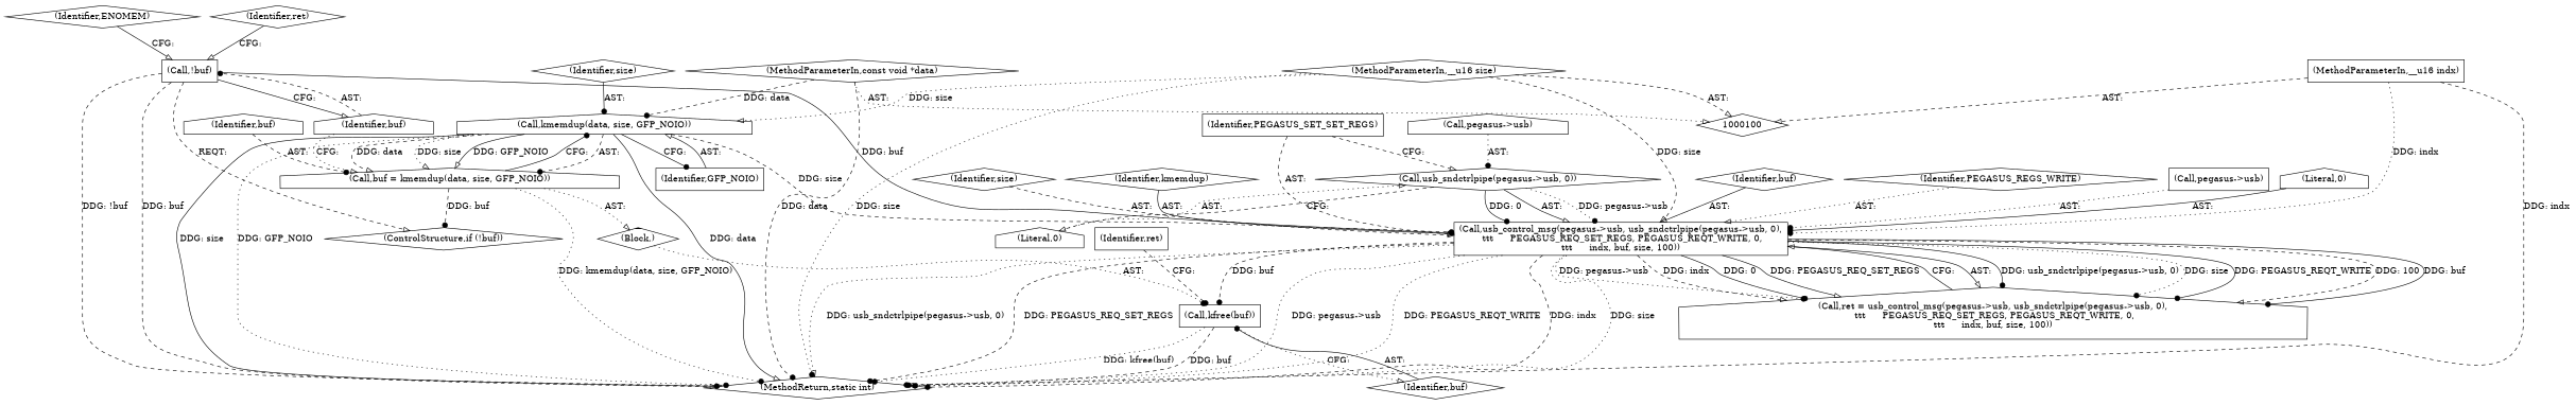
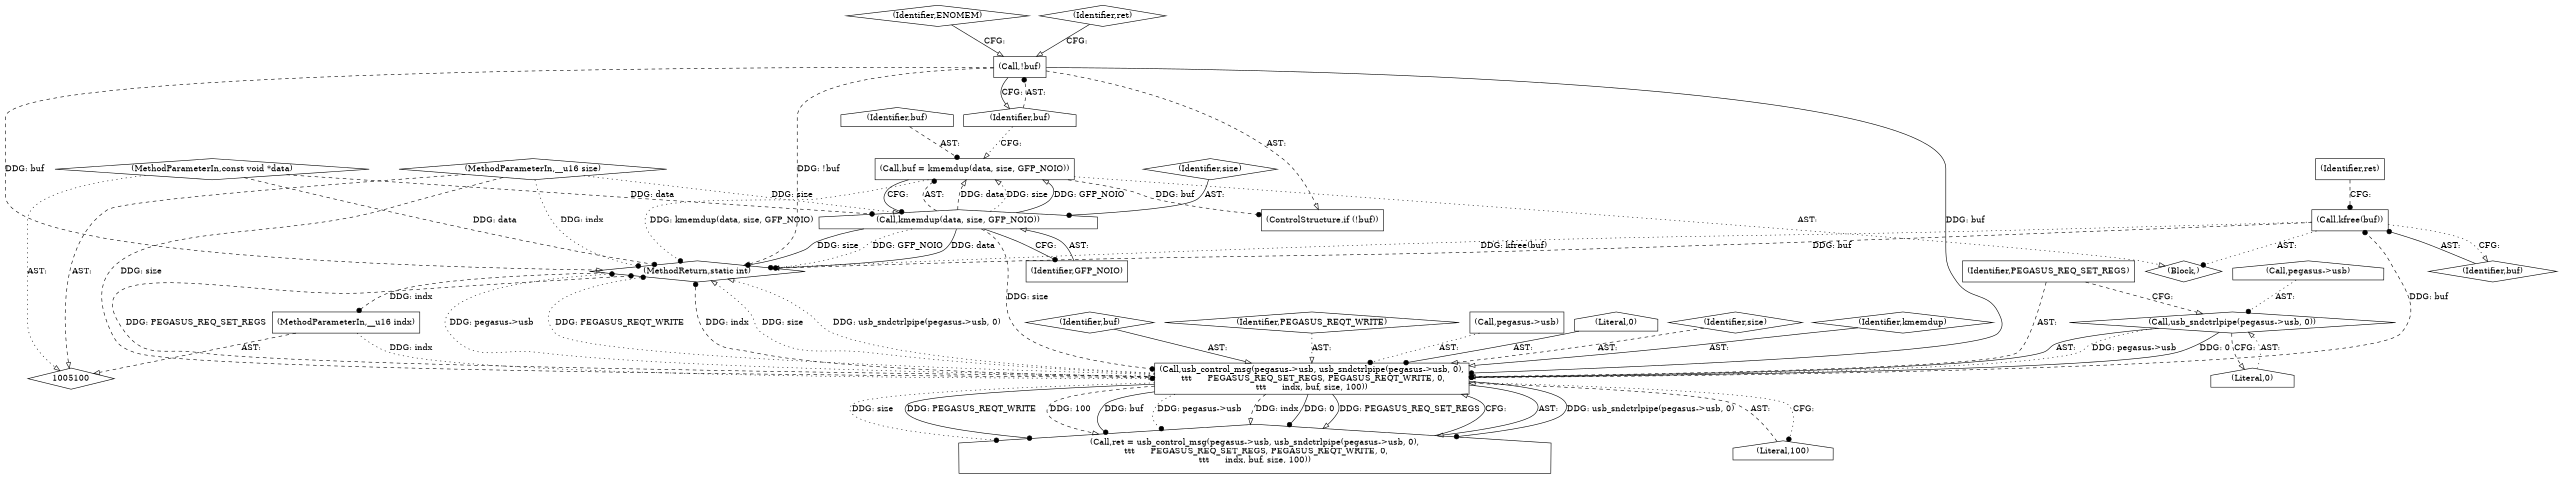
  digraph {
    node [shape=diamond]
    edge [arrowhead=dot style=dashed]
    n1 [label="(Call,kfree(buf))" shape=box]
    n2 [label="(MethodReturn,static int)"]
    n3 [label="(Identifier,buf)"]
    n4 [label="(Block,)"]
    n5 [label="(Call,usb_control_msg(pegasus->usb, usb_sndctrlpipe(pegasus->usb, 0),\n \t\t\t      PEGASUS_REQ_SET_REGS, PEGASUS_REQT_WRITE, 0,\n\t\t\t      indx, buf, size, 100))" shape=box]
    n6 [label="(Call,ret = usb_control_msg(pegasus->usb, usb_sndctrlpipe(pegasus->usb, 0),\n \t\t\t      PEGASUS_REQ_SET_REGS, PEGASUS_REQT_WRITE, 0,\n\t\t\t      indx, buf, size, 100))" shape=house]
+   n7 [label="(Literal,100)" shape=house]
    n8 [label="(Call,usb_sndctrlpipe(pegasus->usb, 0))"]
    n9 [label="(Literal,0)" shape=house]
    n10 [label="(MethodParameterIn,__u16 indx)" shape=box]
-   1000100
+   1000100 [label=1005100]
    n12 [label="(Call,!buf)" shape=box]
    n13 [label="(Identifier,buf)" shape=house]
-   n14 [label="(ControlStructure,if (!buf))"]
-   n15 [label="(Call,buf = kmemdup(data, size, GFP_NOIO))" shape=house]
+   n14 [label="(ControlStructure,if (!buf))" shape=box]
+   n15 [label="(Call,buf = kmemdup(data, size, GFP_NOIO))" shape=box]
    n16 [label="(Call,kmemdup(data, size, GFP_NOIO))" shape=house]
    n17 [label="(Identifier,GFP_NOIO)" shape=box]
    n18 [label="(MethodParameterIn,const void *data)"]
    n19 [label="(MethodParameterIn,__u16 size)"]
    n20 [label="(Identifier,ret)" shape=box]
    n21 [label="(Identifier,buf)"]
    n22 [label="(Identifier,size)"]
    n23 [label="(Identifier,ENOMEM)"]
    n24 [label="(Identifier,buf)" shape=house]
-   n25 [label="(Identifier,PEGASUS_SET_SET_REGS)" shape=box]
-   n26 [label="(Identifier,PEGASUS_REGS_WRITE)"]
+   n25 [label="(Identifier,PEGASUS_REQ_SET_REGS)" shape=box]
+   n26 [label="(Identifier,PEGASUS_REQT_WRITE)"]
    n27 [label="(Call,pegasus->usb)" shape=house]
    n28 [label="(Identifier,ret)"]
    n29 [label="(Call,pegasus->usb)" shape=box]
    n30 [label="(Literal,0)" shape=house]
    n31 [label="(Identifier,size)"]
    n32 [label="(Identifier,kmemdup)"]
    n1 -> n2 [label="DDG: kfree(buf)" style=dotted]
    n1 -> n2 [arrowhead=onormal label="DDG: buf"]
    n1 -> n3 [arrowhead=onormal label="CFG: " style=dotted]
-   n4 -> n1 [label="AST: " style=dotted]
+   n1 -> n4 [label="AST: " style=dotted]
    n3 -> n1 [label="AST: " style=solid]
    n5 -> n1 [label="DDG: buf"]
    n5 -> n2 [arrowhead=onormal label="DDG: usb_sndctrlpipe(pegasus->usb, 0)" style=dotted]
    n5 -> n2 [label="DDG: PEGASUS_REQ_SET_REGS"]
    n5 -> n2 [label="DDG: pegasus->usb" style=dotted]
    n5 -> n2 [label="DDG: PEGASUS_REQT_WRITE" style=dotted]
    n5 -> n2 [label="DDG: indx"]
    n5 -> n2 [arrowhead=onormal label="DDG: size" style=dotted]
    n5 -> n6 [arrowhead=onormal label="AST: " style=solid]
    n5 -> n6 [label="DDG: usb_sndctrlpipe(pegasus->usb, 0)" style=solid]
    n5 -> n6 [label="DDG: size" style=dotted]
    n5 -> n6 [label="DDG: PEGASUS_REQT_WRITE" style=solid]
    n5 -> n6 [arrowhead=onormal label="DDG: 100"]
    n5 -> n6 [label="DDG: buf" style=solid]
    n5 -> n6 [label="DDG: pegasus->usb" style=dotted]
    n5 -> n6 [arrowhead=onormal label="DDG: indx"]
    n5 -> n6 [label="DDG: 0" style=solid]
    n5 -> n6 [arrowhead=onormal label="DDG: PEGASUS_REQ_SET_REGS" style=solid]
+   n5 -> n7 [label="CFG: " style=dotted]
    n6 -> n5 [arrowhead=onormal label="CFG: " style=solid]
+   n7 -> n5 [arrowhead=onormal label="AST: "]
    n8 -> n5 [arrowhead=onormal label="AST: " style=solid]
    n8 -> n5 [label="DDG: pegasus->usb" style=dotted]
    n8 -> n5 [label="DDG: 0" style=solid]
    n8 -> n9 [arrowhead=onormal label="CFG: "]
    n9 -> n8 [arrowhead=onormal label="AST: " style=dotted]
-   n10 -> n2 [label="DDG: indx"]
+   n2 -> n10 [label="DDG: indx"]
    n10 -> n5 [label="DDG: indx" style=dotted]
    n10 -> 1000100 [arrowhead=onormal label="AST: "]
    n12 -> n2 [arrowhead=onormal label="DDG: !buf"]
    n12 -> n2 [arrowhead=onormal label="DDG: buf"]
    n12 -> n5 [label="DDG: buf" style=solid]
    n12 -> n13 [arrowhead=onormal label="CFG: " style=solid]
-   n12 -> n14 [arrowhead=onormal label="REQT: "]
+   n12 -> n14 [arrowhead=onormal label="AST: "]
    n13 -> n12 [label="AST: "]
    n13 -> n15 [arrowhead=onormal label="CFG: " style=dotted]
    n15 -> n2 [label="DDG: kmemdup(data, size, GFP_NOIO)" style=dotted]
    n15 -> n4 [arrowhead=onormal label="AST: " style=dotted]
    n15 -> n14 [label="DDG: buf"]
    n15 -> n16 [label="CFG: " style=solid]
    n16 -> n2 [label="DDG: size" style=solid]
    n16 -> n2 [label="DDG: GFP_NOIO" style=dotted]
    n16 -> n2 [arrowhead=onormal label="DDG: data" style=solid]
    n16 -> n5 [label="DDG: size"]
    n16 -> n15 [label="AST: "]
    n16 -> n15 [arrowhead=onormal label="DDG: data"]
    n16 -> n15 [arrowhead=onormal label="DDG: size" style=dotted]
    n16 -> n15 [arrowhead=onormal label="DDG: GFP_NOIO" style=solid]
    n16 -> n17 [label="CFG: " style=solid]
    n17 -> n16 [arrowhead=onormal label="AST: " style=solid]
    n18 -> n2 [label="DDG: data"]
    n18 -> 1000100 [arrowhead=onormal label="AST: " style=dotted]
    n18 -> n16 [label="DDG: data"]
-   n19 -> n2 [label="DDG: size" style=dotted]
+   n19 -> n2 [label="DDG: indx" style=dotted]
    n19 -> n5 [arrowhead=onormal label="DDG: size"]
    n19 -> 1000100 [arrowhead=onormal label="AST: "]
    n19 -> n16 [arrowhead=onormal label="DDG: size" style=dotted]
    n20 -> n1 [label="CFG: "]
    n21 -> n5 [arrowhead=onormal label="AST: " style=solid]
    n22 -> n16 [label="AST: " style=solid]
    n23 -> n12 [arrowhead=onormal label="CFG: " style=solid]
    n24 -> n15 [label="AST: "]
    n25 -> n5 [arrowhead=onormal label="AST: "]
    n25 -> n8 [arrowhead=onormal label="CFG: "]
    n26 -> n5 [arrowhead=onormal label="AST: " style=dotted]
    n27 -> n8 [label="AST: " style=dotted]
    n28 -> n12 [arrowhead=onormal label="CFG: " style=solid]
    n29 -> n5 [label="AST: " style=dotted]
    n30 -> n5 [label="AST: " style=solid]
    n31 -> n5 [arrowhead=onormal label="AST: "]
    n32 -> n5 [arrowhead=onormal label="AST: " style=solid]
  }
